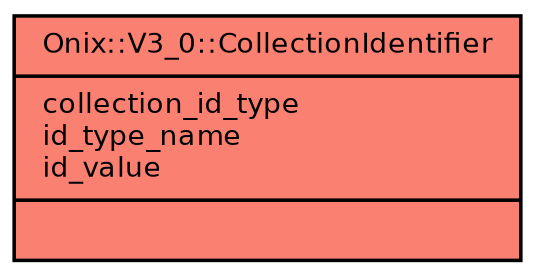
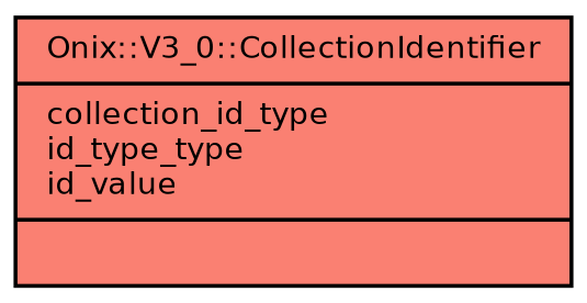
  digraph {
    fontname="Bitstream Vera Sans"
    fontsize=8
-   n1 [fontname="Bitstream Vera Sans" fontsize=8 label="{Onix::V3_0::CollectionIdentifier\l|collection_id_type\lid_type_name\lid_value\l|\l}" shape=record style=filled fillcolor=salmon]
+   n1 [fontname="Bitstream Vera Sans" fontsize=8 label="{Onix::V3_0::CollectionIdentifier\l|collection_id_type\lid_type_type\lid_value\l|\l}" shape=record style=filled fillcolor=salmon]
  }
